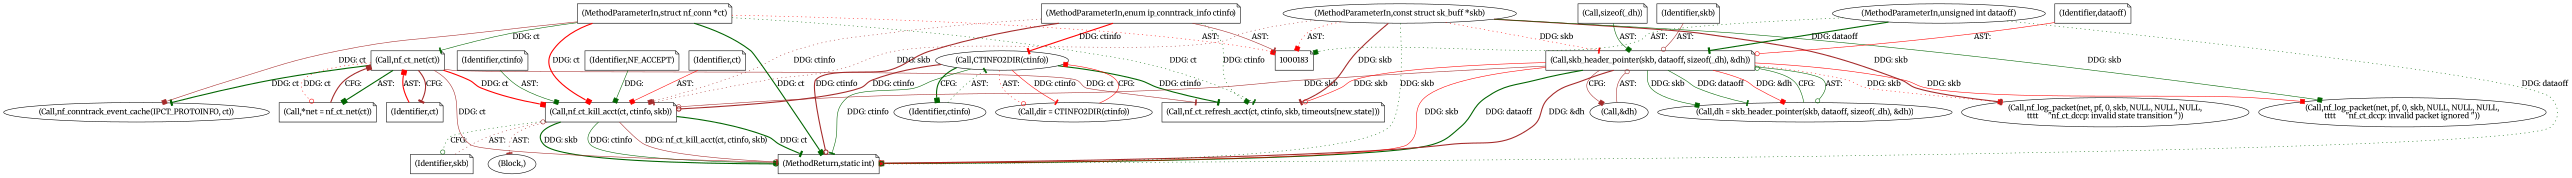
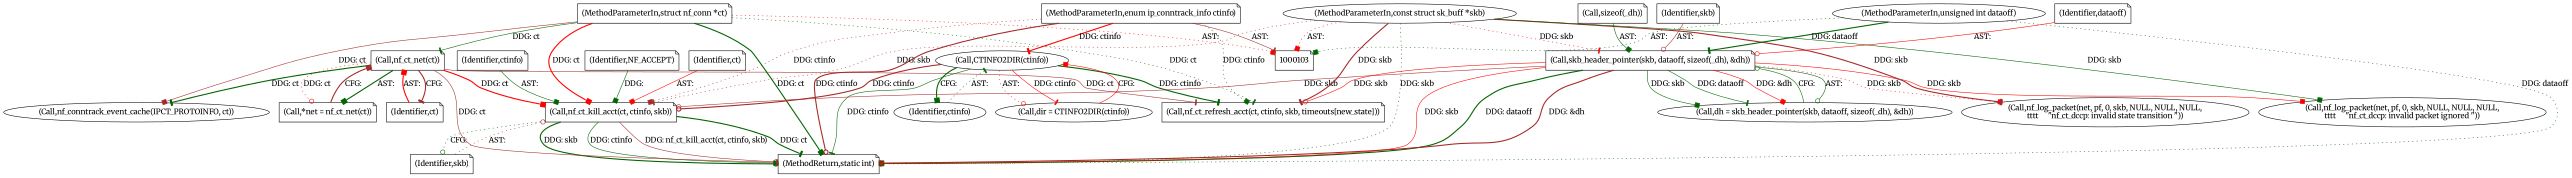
  digraph {
    fontname=Merriweather
    node [fontname=Merriweather shape=note]
    edge [arrowhead=box color=darkgreen fontname=Merriweather style=solid]
    n1 [label="(Call,nf_ct_kill_acct(ct, ctinfo, skb))"]
    n2 [label="(MethodReturn,static int)"]
-   n3 [label="(Block,)" shape=ellipse]
    n4 [label="(Identifier,skb)"]
    n5 [label="(Call,nf_ct_net(ct))"]
    n6 [label="(Identifier,ct)"]
    n7 [label="(Call,nf_conntrack_event_cache(IPCT_PROTOINFO, ct))" shape=ellipse]
    n8 [label="(Call,*net = nf_ct_net(ct))"]
    n9 [label="(Call,nf_ct_refresh_acct(ct, ctinfo, skb, timeouts[new_state]))"]
    n10 [label="(MethodParameterIn,struct nf_conn *ct)"]
-   1000103 [label=1000183]
+   1000103
    n12 [label="(Call,CTINFO2DIR(ctinfo))" shape=ellipse]
    n13 [label="(Call,dir = CTINFO2DIR(ctinfo))" shape=ellipse]
    n14 [label="(Identifier,ctinfo)" shape=ellipse]
    n15 [label="(MethodParameterIn,enum ip_conntrack_info ctinfo)"]
    n16 [label="(Call,skb_header_pointer(skb, dataoff, sizeof(_dh), &dh))"]
    n17 [label="(Call,nf_log_packet(net, pf, 0, skb, NULL, NULL, NULL,\n\t\t\t\t      \"nf_ct_dccp: invalid state transition \"))" shape=ellipse]
-   n18 [label="(Call,&dh)" shape=ellipse]
    n19 [label="(Call,nf_log_packet(net, pf, 0, skb, NULL, NULL, NULL,\n\t\t\t\t      \"nf_ct_dccp: invalid packet ignored \"))" shape=ellipse]
    n20 [label="(Call,dh = skb_header_pointer(skb, dataoff, sizeof(_dh), &dh))" shape=ellipse]
    n21 [label="(MethodParameterIn,const struct sk_buff *skb)" shape=ellipse]
    n22 [label="(MethodParameterIn,unsigned int dataoff)" shape=ellipse]
    n23 [label="(Call,sizeof(_dh))"]
    n24 [label="(Identifier,skb)"]
    n25 [label="(Identifier,ctinfo)"]
    n26 [label="(Identifier,NF_ACCEPT)"]
    n27 [label="(Identifier,ct)"]
    n28 [label="(Identifier,dataoff)"]
    n1 -> n2 [arrowhead=odot color=brown label="DDG: nf_ct_kill_acct(ct, ctinfo, skb)"]
    n1 -> n2 [arrowhead=tee label="DDG: ct" style=bold]
    n1 -> n2 [arrowhead=odot label="DDG: skb" style=bold]
    n1 -> n2 [label="DDG: ctinfo"]
-   n1 -> n3 [arrowhead=tee color=brown label="AST: " style=dotted]
    n1 -> n4 [arrowhead=odot label="CFG: " style=dotted]
    n4 -> n1 [arrowhead=odot color=brown label="AST: " style=dotted]
    n5 -> n1 [color=red label="DDG: ct" style=bold]
    n5 -> n2 [arrowhead=tee color=brown label="DDG: ct"]
    n5 -> n6 [arrowhead=tee color=brown label="CFG: " style=bold]
    n5 -> n7 [arrowhead=tee label="DDG: ct" style=bold]
    n5 -> n8 [label="AST: " style=bold]
    n5 -> n8 [arrowhead=odot color=red label="DDG: ct" style=dotted]
    n5 -> n9 [arrowhead=tee color=brown label="DDG: ct"]
    n6 -> n5 [color=red label="AST: " style=bold]
    n8 -> n5 [color=brown label="CFG: " style=bold]
    n10 -> n1 [color=red label="DDG: ct" style=bold]
    n10 -> n2 [label="DDG: ct" style=bold]
    n10 -> n5 [arrowhead=tee label="DDG: ct"]
    n10 -> n7 [color=brown label="DDG: ct"]
    n10 -> n9 [arrowhead=tee label="DDG: ct" style=dotted]
    n10 -> 1000103 [color=red label="AST: " style=dotted]
    n12 -> n1 [arrowhead=odot color=brown label="DDG: ctinfo" style=bold]
    n12 -> n2 [arrowhead=tee label="DDG: ctinfo"]
    n12 -> n9 [arrowhead=tee label="DDG: ctinfo" style=bold]
    n12 -> n13 [arrowhead=odot color=red label="AST: " style=dotted]
    n12 -> n13 [arrowhead=tee color=red label="DDG: ctinfo"]
    n12 -> n14 [label="CFG: " style=bold]
    n13 -> n12 [color=red label="CFG: "]
    n14 -> n12 [arrowhead=tee label="AST: " style=dotted]
    n15 -> n1 [color=brown label="DDG: ctinfo" style=dotted]
    n15 -> n2 [arrowhead=odot color=brown label="DDG: ctinfo" style=bold]
    n15 -> n9 [label="DDG: ctinfo" style=dotted]
    n15 -> 1000103 [arrowhead=tee color=brown label="AST: "]
    n15 -> n12 [arrowhead=tee color=red label="DDG: ctinfo" style=bold]
    n16 -> n1 [arrowhead=odot color=brown label="DDG: skb"]
    n16 -> n2 [label="DDG: dataoff" style=bold]
    n16 -> n2 [color=brown label="DDG: &dh" style=bold]
    n16 -> n2 [arrowhead=tee color=red label="DDG: skb"]
    n16 -> n9 [arrowhead=odot color=red label="DDG: skb"]
    n16 -> n17 [color=red label="DDG: skb" style=dotted]
-   n16 -> n18 [color=brown label="CFG: "]
    n16 -> n19 [color=red label="DDG: skb"]
    n16 -> n20 [arrowhead=odot label="AST: "]
    n16 -> n20 [label="DDG: skb"]
    n16 -> n20 [arrowhead=tee label="DDG: dataoff"]
    n16 -> n20 [color=red label="DDG: &dh"]
-   n18 -> n16 [arrowhead=odot color=brown label="AST: "]
    n20 -> n16 [arrowhead=odot label="CFG: "]
    n21 -> n1 [arrowhead=tee color=brown label="DDG: skb" style=dotted]
    n21 -> n2 [arrowhead=odot label="DDG: skb" style=dotted]
    n21 -> n9 [arrowhead=tee color=brown label="DDG: skb" style=bold]
    n21 -> 1000103 [color=red label="AST: " style=dotted]
    n21 -> n16 [arrowhead=tee color=red label="DDG: skb" style=dotted]
    n21 -> n17 [arrowhead=tee color=brown label="DDG: skb" style=bold]
    n21 -> n19 [label="DDG: skb"]
    n22 -> n2 [arrowhead=odot label="DDG: dataoff" style=dotted]
    n22 -> 1000103 [label="AST: " style=dotted]
    n22 -> n16 [arrowhead=tee label="DDG: dataoff" style=bold]
    n23 -> n16 [label="AST: "]
    n24 -> n16 [arrowhead=odot color=brown label="AST: "]
    n25 -> n1 [label="AST: "]
    n26 -> n1 [label="DDG: "]
    n27 -> n1 [color=red label="AST: "]
    n28 -> n16 [arrowhead=odot color=red label="AST: "]
  }
